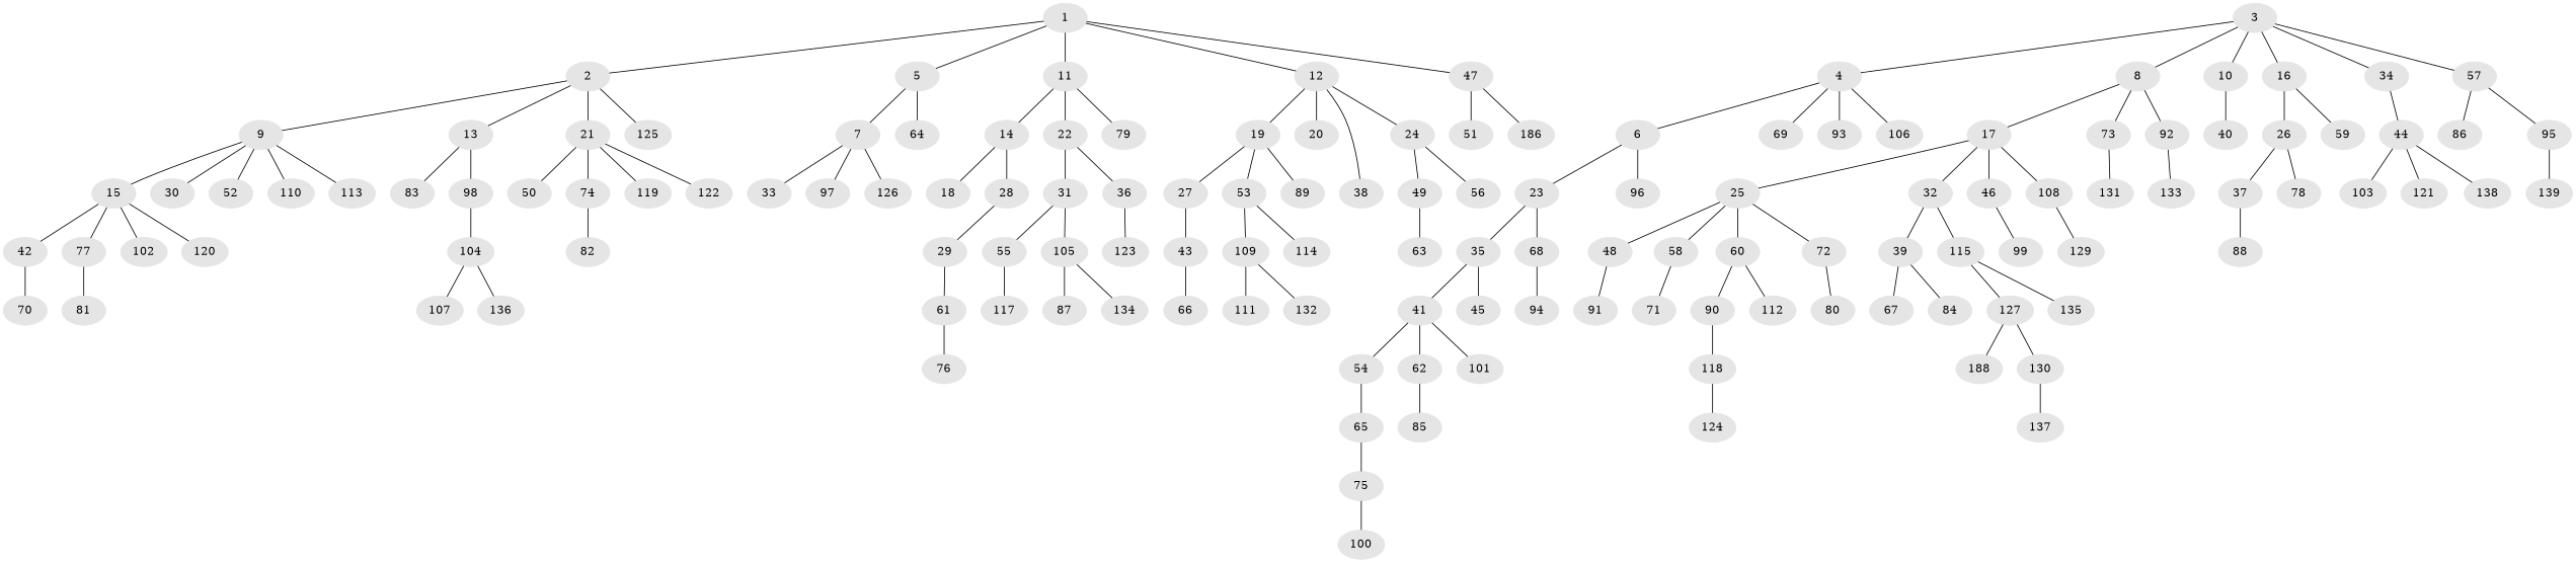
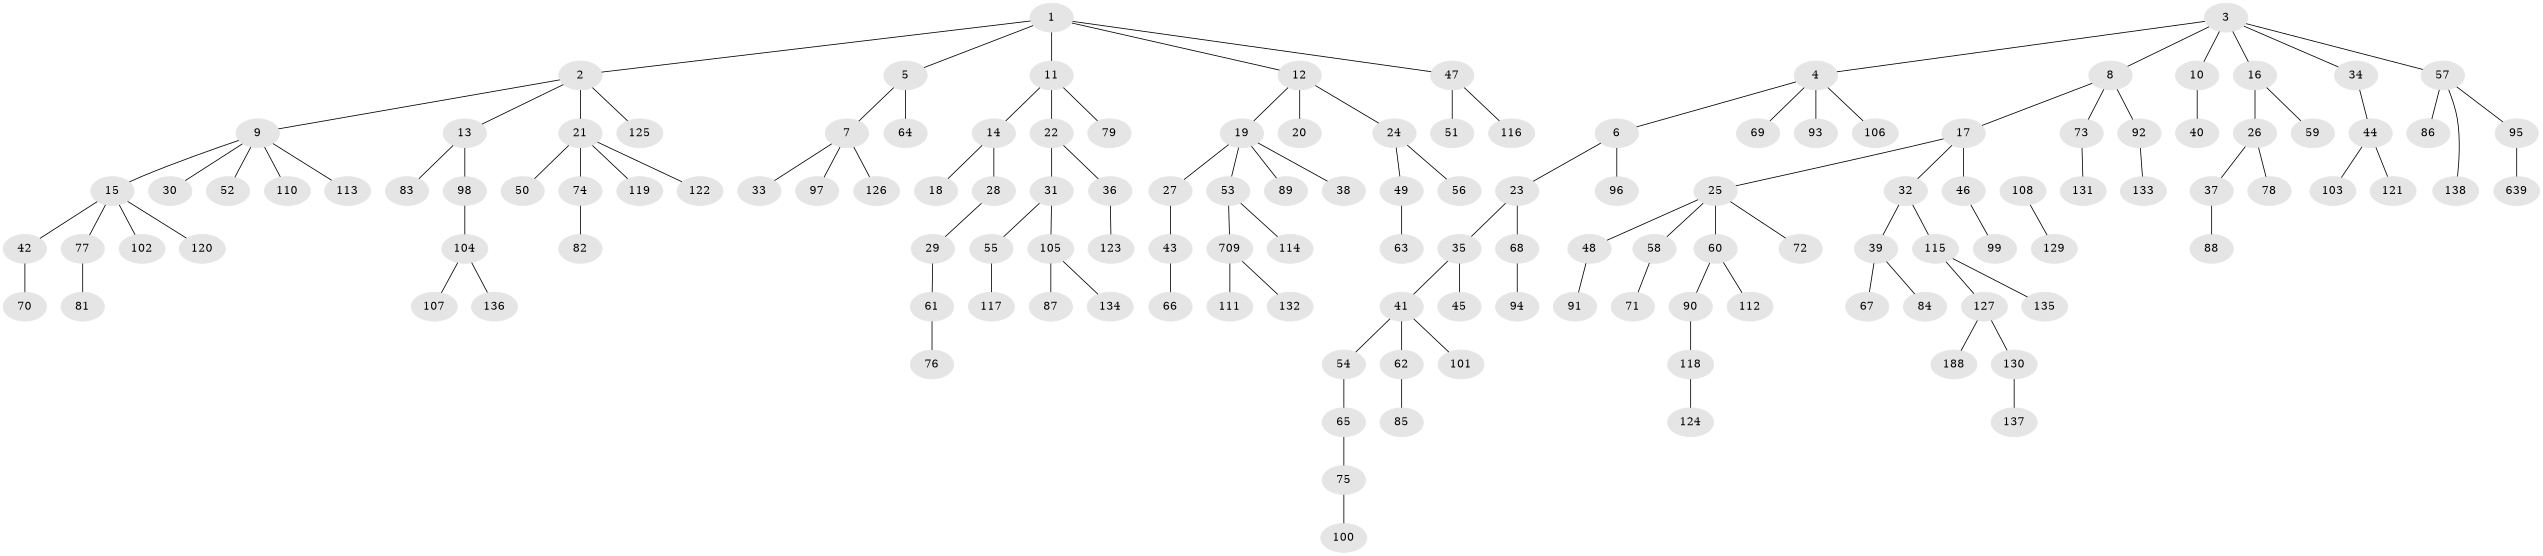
  graph {
    node [color=gray90 style=filled]
    1
    2
    5
    11
    12
    47
    9
    13
    21
    125
    7
    64
    14
    22
    79
    19
    20
    24
    38
    51
-   116 [label=186]
+   116
    3
    4
    8
    10
    16
    34
    57
    15
    30
    52
    110
    113
    83
    98
    50
    74
    119
    122
    6
    69
    93
    106
    17
    73
    92
    40
    26
    59
    44
    86
    95
    138
    23
    96
    33
    97
    126
    35
    68
    25
    32
    46
    108
    131
    133
    42
    77
    102
    120
    18
    28
    31
    36
    27
    53
    89
    49
    56
    104
    29
    70
    81
    37
    78
    48
    58
    60
    72
    39
    115
    99
    129
    43
-   109
+   109 [label=709]
    114
    82
    55
    105
    123
    41
    45
    94
    63
    91
    71
    90
    112
-   80
    88
    66
    61
    76
    117
    87
    134
    67
    84
    127
    135
    103
    121
    54
    62
    101
    65
    85
    111
    132
    75
-   139
+   139 [label=639]
    118
    100
    124
    107
    136
    n137 [label=188]
    130
    137
    1 -- 2
    1 -- 5
    1 -- 11
    1 -- 12
    1 -- 47
    2 -- 9
    2 -- 13
    2 -- 21
    2 -- 125
    5 -- 7
    5 -- 64
    11 -- 14
    11 -- 22
    11 -- 79
    12 -- 19
    12 -- 20
    12 -- 24
-   12 -- 38
+   19 -- 38
    47 -- 51
    47 -- 116
    9 -- 15
    9 -- 30
    9 -- 52
    9 -- 110
    9 -- 113
    13 -- 83
    13 -- 98
    21 -- 50
    21 -- 74
    21 -- 119
    21 -- 122
    7 -- 33
    7 -- 97
    7 -- 126
    14 -- 18
    14 -- 28
    22 -- 31
    22 -- 36
    19 -- 27
    19 -- 53
    19 -- 89
    24 -- 49
    24 -- 56
    3 -- 4
    3 -- 8
    3 -- 10
    3 -- 16
    3 -- 34
    3 -- 57
    4 -- 6
    4 -- 69
    4 -- 93
    4 -- 106
    8 -- 17
    8 -- 73
    8 -- 92
    10 -- 40
    16 -- 26
    16 -- 59
    34 -- 44
    57 -- 86
    57 -- 95
-   44 -- 138
+   57 -- 138
    15 -- 42
    15 -- 77
    15 -- 102
    15 -- 120
    98 -- 104
    74 -- 82
    6 -- 23
    6 -- 96
    17 -- 25
    17 -- 32
    17 -- 46
-   17 -- 108
    73 -- 131
    92 -- 133
    26 -- 37
    26 -- 78
    44 -- 103
    44 -- 121
    95 -- 139
    23 -- 35
    23 -- 68
    35 -- 41
    35 -- 45
    68 -- 94
    25 -- 48
    25 -- 58
    25 -- 60
    25 -- 72
    32 -- 39
    32 -- 115
    46 -- 99
    108 -- 129
    42 -- 70
    77 -- 81
    28 -- 29
    31 -- 55
    31 -- 105
    36 -- 123
    27 -- 43
    53 -- 109
    53 -- 114
    49 -- 63
    104 -- 107
    104 -- 136
    29 -- 61
    37 -- 88
    48 -- 91
    58 -- 71
    60 -- 90
    60 -- 112
-   72 -- 80
    39 -- 67
    39 -- 84
    115 -- 127
    115 -- 135
    43 -- 66
    109 -- 111
    109 -- 132
    55 -- 117
    105 -- 87
    105 -- 134
    41 -- 54
    41 -- 62
    41 -- 101
    90 -- 118
    61 -- 76
    127 -- n137
    127 -- 130
    54 -- 65
    62 -- 85
    65 -- 75
    75 -- 100
    118 -- 124
    130 -- 137
  }
